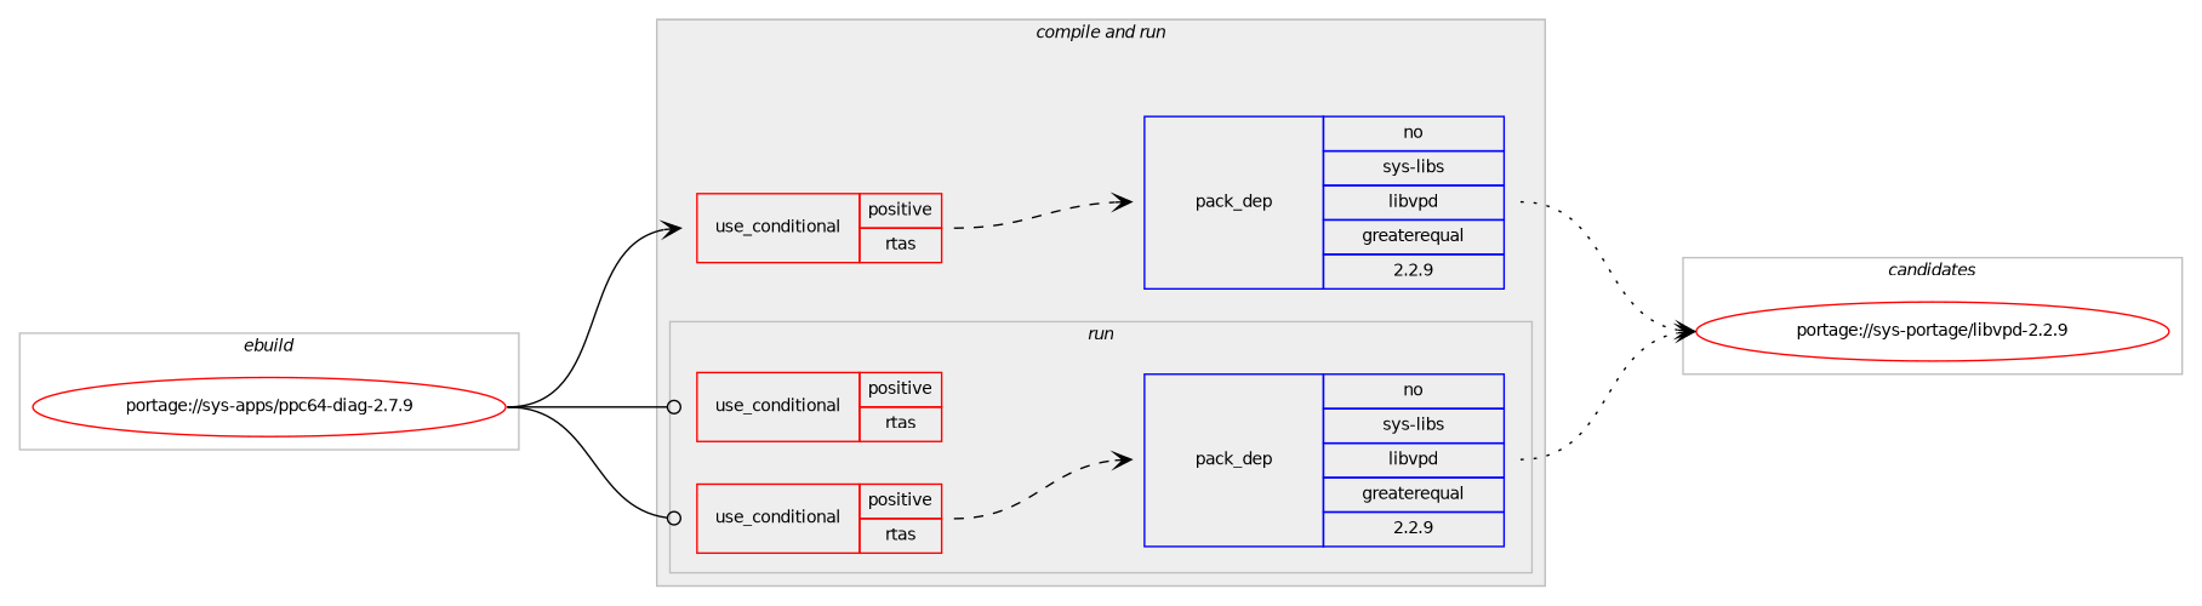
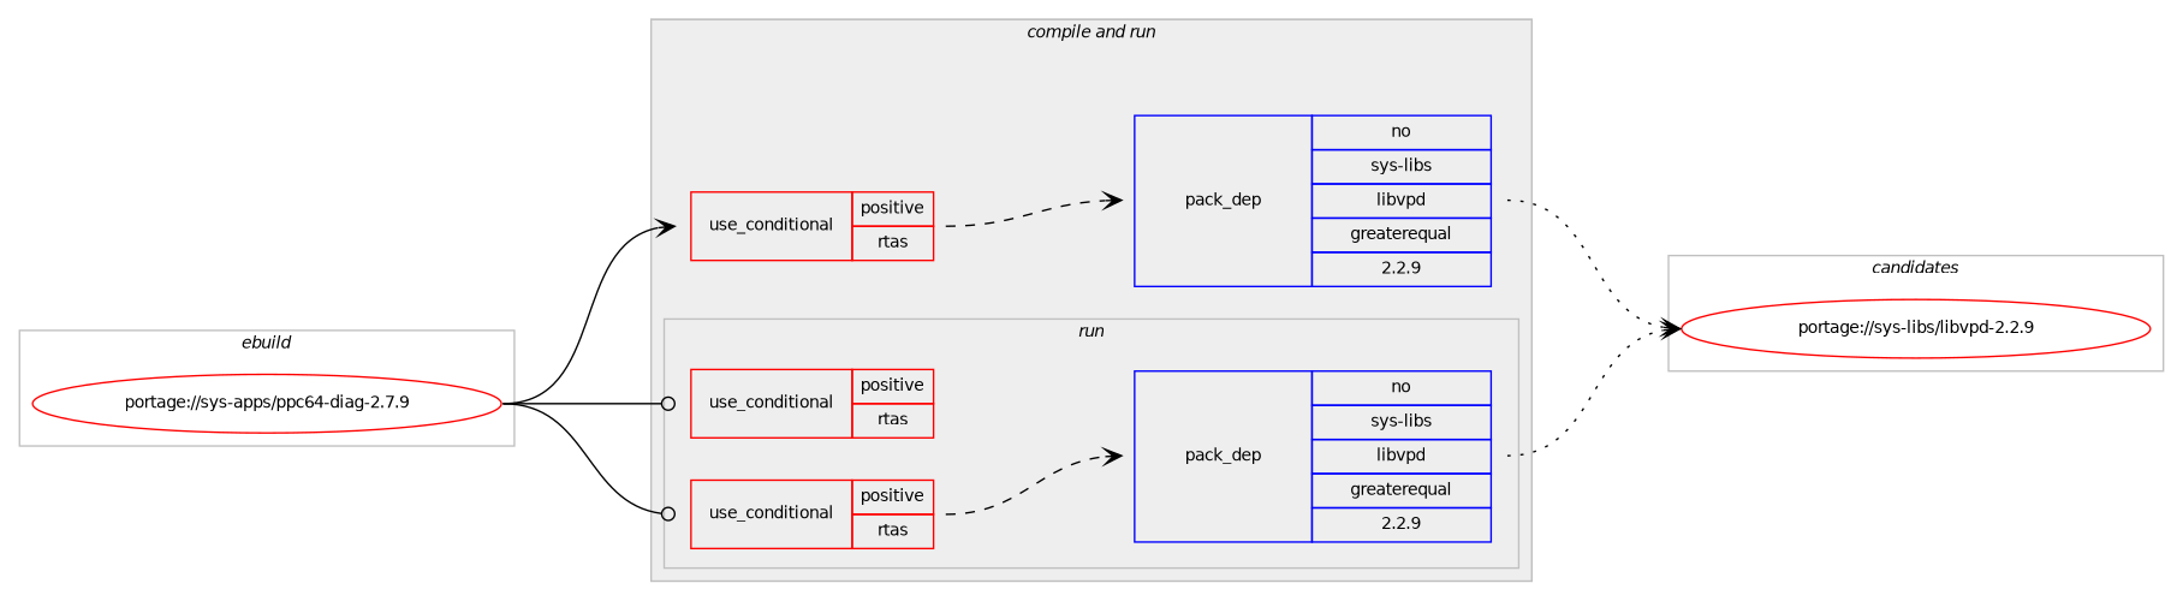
  digraph {
    compound=true
    concentrate=true
    fontname=Helvetica
    fontsize=10
    newrank=true
    rankdir=LR
    ranksep=1.5
    node [color=red fontname=Helvetica fontsize=10 shape=none]
    edge [arrowhead=vee headport=w style=solid tailport=e weight=20]
    n1 [label="portage://sys-apps/ppc64-diag-2.7.9" width=4 shape=""]
    n2 [color=blue label=<<TABLE BORDER="0" CELLBORDER="1" CELLSPACING="0" CELLPADDING="4" WIDTH="220"><TR><TD ROWSPAN="6" CELLPADDING="30">pack_dep</TD></TR><TR><TD WIDTH="110">no</TD></TR><TR><TD>sys-libs</TD></TR><TR><TD>libvpd</TD></TR><TR><TD>greaterequal</TD></TR><TR><TD>2.2.9</TD></TR></TABLE>>]
    n3 [label=<<TABLE BORDER="0" CELLBORDER="1" CELLSPACING="0" CELLPADDING="4"><TR><TD ROWSPAN="3" CELLPADDING="10">use_conditional</TD></TR><TR><TD>positive</TD></TR><TR><TD>rtas</TD></TR></TABLE>>]
    n4 [label=<<TABLE BORDER="0" CELLBORDER="1" CELLSPACING="0" CELLPADDING="4"><TR><TD ROWSPAN="3" CELLPADDING="10">use_conditional</TD></TR><TR><TD>positive</TD></TR><TR><TD>rtas</TD></TR></TABLE>>]
    n5 [color=blue label=<<TABLE BORDER="0" CELLBORDER="1" CELLSPACING="0" CELLPADDING="4" WIDTH="220"><TR><TD ROWSPAN="6" CELLPADDING="30">pack_dep</TD></TR><TR><TD WIDTH="110">no</TD></TR><TR><TD>sys-libs</TD></TR><TR><TD>libvpd</TD></TR><TR><TD>greaterequal</TD></TR><TR><TD>2.2.9</TD></TR></TABLE>>]
    n6 [label=<<TABLE BORDER="0" CELLBORDER="1" CELLSPACING="0" CELLPADDING="4"><TR><TD ROWSPAN="3" CELLPADDING="10">use_conditional</TD></TR><TR><TD>positive</TD></TR><TR><TD>rtas</TD></TR></TABLE>>]
-   n7 [label="portage://sys-portage/libvpd-2.2.9" width=4 shape=""]
+   n7 [label="portage://sys-libs/libvpd-2.2.9" width=4 shape=""]
    subgraph cluster_1 {
      color=gray
      label=<<i>ebuild</i>>
      rank=same
      n1
    }
    subgraph cluster_2 {
      color=gray
      label=<<i>dependencies</i>>
      subgraph cluster_3 {
        color=gray
        fillcolor="#eeeeee"
        label=<<i>compile</i>>
        style=filled
        subgraph sub_4 {
          color=gray
          fillcolor="#eeeeee"
          label=<<i>compile</i>>
          style=filled
          n3
          subgraph sub_5 {
            color=gray
            fillcolor="#eeeeee"
            label=<<i>compile</i>>
            style=filled
            n2
          }
        }
      }
      subgraph cluster_6 {
        color=gray
        fillcolor="#eeeeee"
        label=<<i>compile and run</i>>
        style=filled
      }
      subgraph cluster_7 {
        color=gray
        fillcolor="#eeeeee"
        label=<<i>run</i>>
        style=filled
        subgraph sub_8 {
          color=gray
          fillcolor="#eeeeee"
          label=<<i>run</i>>
          style=filled
          n4
        }
        subgraph sub_9 {
          color=gray
          fillcolor="#eeeeee"
          label=<<i>run</i>>
          style=filled
          n6
          subgraph sub_10 {
            color=gray
            fillcolor="#eeeeee"
            label=<<i>run</i>>
            style=filled
            n5
          }
        }
      }
    }
    subgraph cluster_11 {
      color=gray
      label=<<i>candidates</i>>
      rank=same
      subgraph sub_12 {
        color=black
        label=<<i>candidates</i>>
        nodesep=1
        rank=same
        n7
      }
      subgraph sub_13 {
        color=black
        label=<<i>candidates</i>>
        nodesep=1
        rank=same
        n7
      }
    }
    n1 -> n3
    n1 -> n4 [arrowhead=odot]
    n1 -> n6 [arrowhead=odot]
    n2 -> n7 [style=dotted weight=100]
    n3 -> n2 [style=dashed]
    n5 -> n7 [style=dotted weight=100]
    n6 -> n5 [style=dashed]
  }
